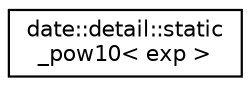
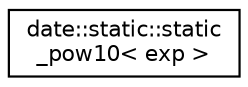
  digraph {
    rankdir=LR
-   n1 [color=black fillcolor=white fontname=Helvetica fontsize=10 height=0.2 label="date::detail::static\l_pow10\< exp \>" shape=record style=filled width=0.4]
+   n1 [color=black fillcolor=white fontname=Helvetica fontsize=10 height=0.2 label="date::static::static\l_pow10\< exp \>" shape=record style=filled width=0.4]
  }
